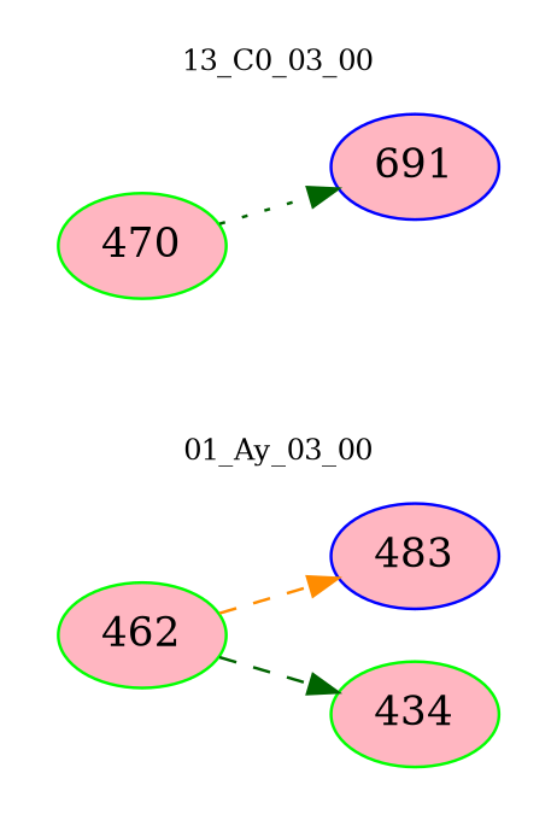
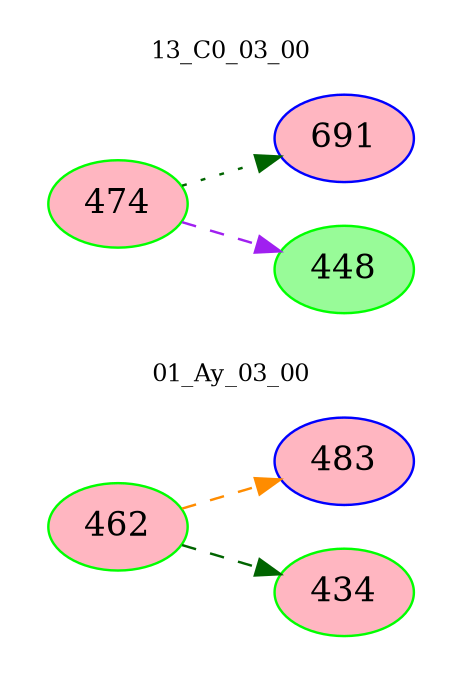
  digraph {
    rankdir=LR
    node [color=green fillcolor=lightpink style=filled]
    edge [color=darkgreen style=dashed]
    n1 [label=462]
    n2 [label=434]
    n3 [color=blue label=483]
-   n4 [label=470]
+   n4 [label=474]
+   n5 [fillcolor=palegreen label=448]
    n6 [color=blue label=691]
    subgraph cluster_1 {
      color=white
      fontsize=10
      label="01_Ay_03_00"
      n1
      n2
      n3
    }
    subgraph cluster_2 {
      color=white
      fontsize=10
      label="13_C0_03_00"
      n4
+     n5
      n6
    }
    n1 -> n2
    n1 -> n3 [color=darkorange]
+   n4 -> n5 [color=purple]
    n4 -> n6 [style=dotted]
  }
